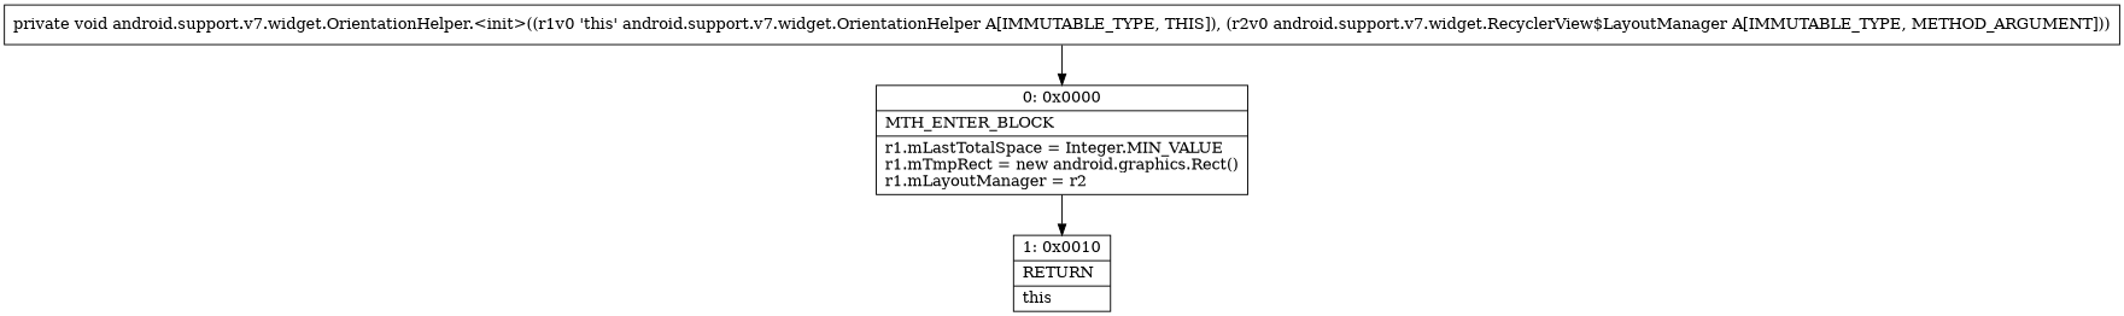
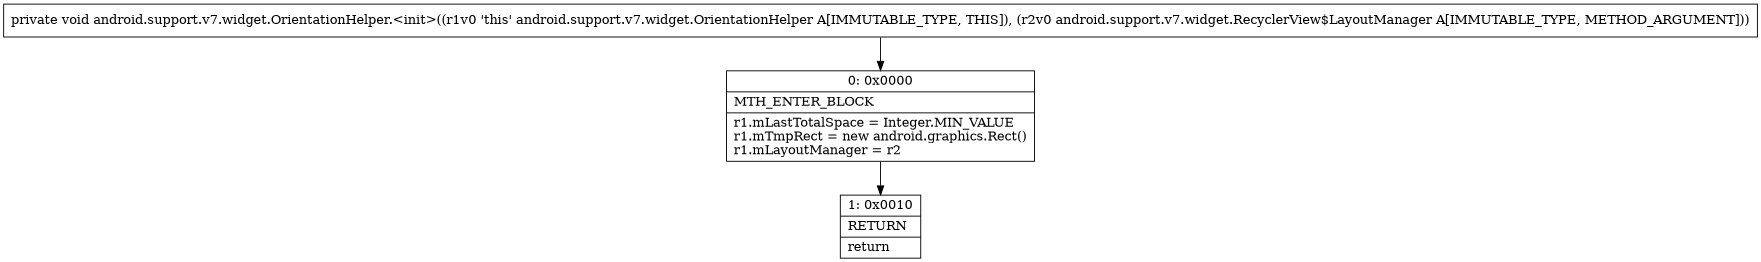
  digraph {
    node [shape=record]
    n1 [label="{0\:\ 0x0000|MTH_ENTER_BLOCK\l|r1.mLastTotalSpace = Integer.MIN_VALUE\lr1.mTmpRect = new android.graphics.Rect()\lr1.mLayoutManager = r2\l}"]
-   n2 [label="{1\:\ 0x0010|RETURN\l|this\l}"]
+   n2 [label="{1\:\ 0x0010|RETURN\l|return\l}"]
    n3 [label="{private void android.support.v7.widget.OrientationHelper.\<init\>((r1v0 'this' android.support.v7.widget.OrientationHelper A[IMMUTABLE_TYPE, THIS]), (r2v0 android.support.v7.widget.RecyclerView$LayoutManager A[IMMUTABLE_TYPE, METHOD_ARGUMENT])) }"]
    n1 -> n2
    n3 -> n1
  }
